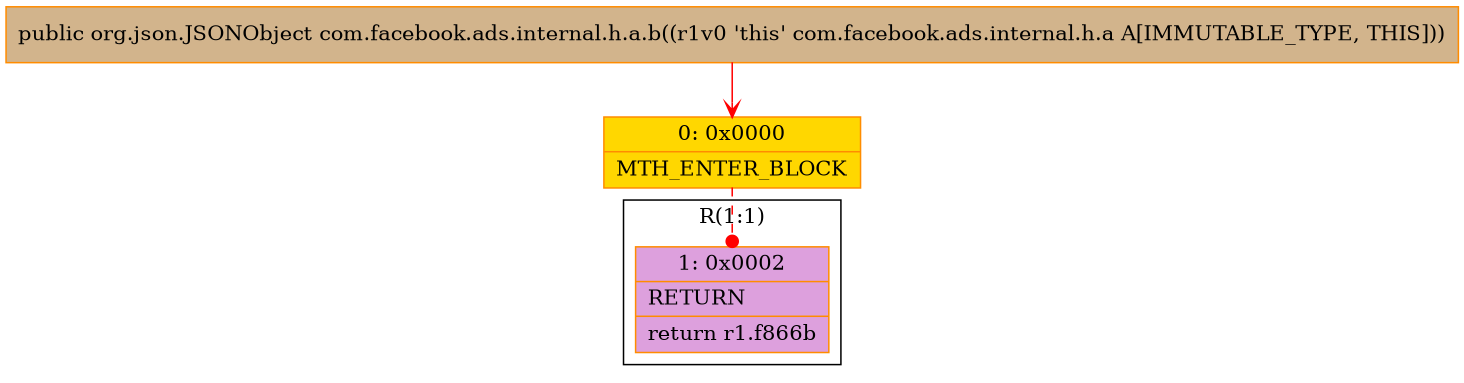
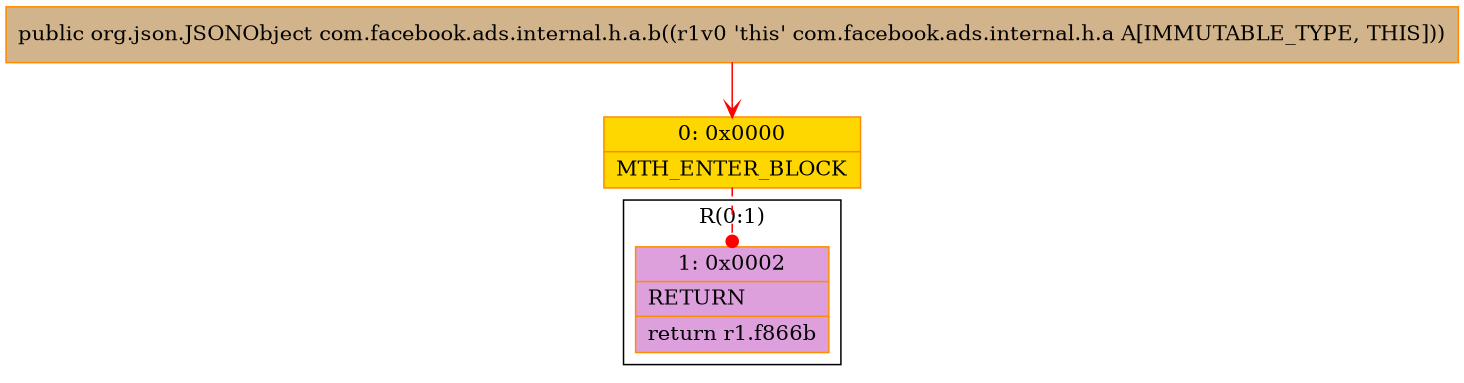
  digraph {
    node [color=darkorange shape=record style=filled]
    edge [color=red]
    n1 [label="{1\:\ 0x0002|RETURN\l|return r1.f866b\l}" fillcolor=plum]
    n2 [label="{0\:\ 0x0000|MTH_ENTER_BLOCK\l}" fillcolor=gold]
    n3 [label="{public org.json.JSONObject com.facebook.ads.internal.h.a.b((r1v0 'this' com.facebook.ads.internal.h.a A[IMMUTABLE_TYPE, THIS])) }" fillcolor=tan]
    subgraph cluster_1 {
-     label="R(1:1)"
+     label="R(0:1)"
      n1
    }
    n2 -> n1 [style=dashed arrowhead=dot]
    n3 -> n2 [style=solid arrowhead=vee]
  }
